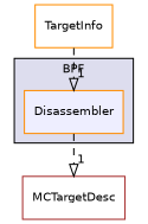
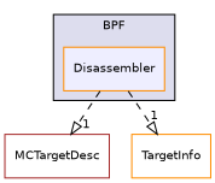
  digraph {
    compound=true
    node [color=darkorange fontname=Helvetica fontsize=10 shape=box]
    edge [arrowhead=onormal headlabel=1 labeldistance=1.5 labelfontname=Helvetica labelfontsize=10 style=dashed]
    n1 [fillcolor="#eeeeff" label=Disassembler pencolor=black style=filled]
    n2 [color=brown label=MCTargetDesc]
    n3 [label=TargetInfo]
    subgraph cluster_1 {
      bgcolor="#ddddee"
      fontname=Helvetica
      fontsize=10
      label=BPF
      pencolor=black
      n1
    }
    n1 -> n2
-   n3 -> n1
+   n1 -> n3
  }
